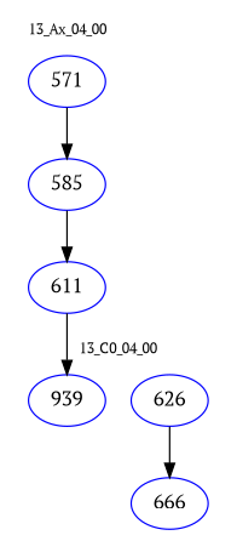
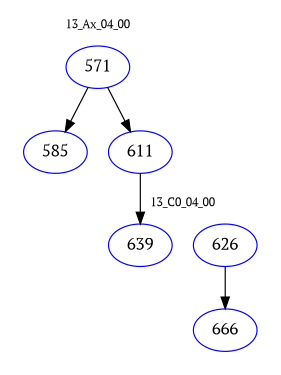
  digraph {
    fontname="PT Serif"
    node [color=blue fontname="PT Serif"]
    edge [color=black fontname="PT Serif"]
    n1 [label=571]
    n2 [label=585]
    n3 [label=611]
    n4 [label=626]
-   n5 [label=939]
+   n5 [label=639]
    n6 [label=666]
    subgraph cluster_1 {
      color=white
      fontsize=10
      label="13_Ax_04_00"
      n1
      n2
      n3
    }
    subgraph cluster_2 {
      color=white
      fontsize=10
      label="13_C0_04_00"
      n4
      n5
      n6
    }
    n1 -> n2
-   n2 -> n3
+   n1 -> n3
    n3 -> n5
    n4 -> n6
  }
